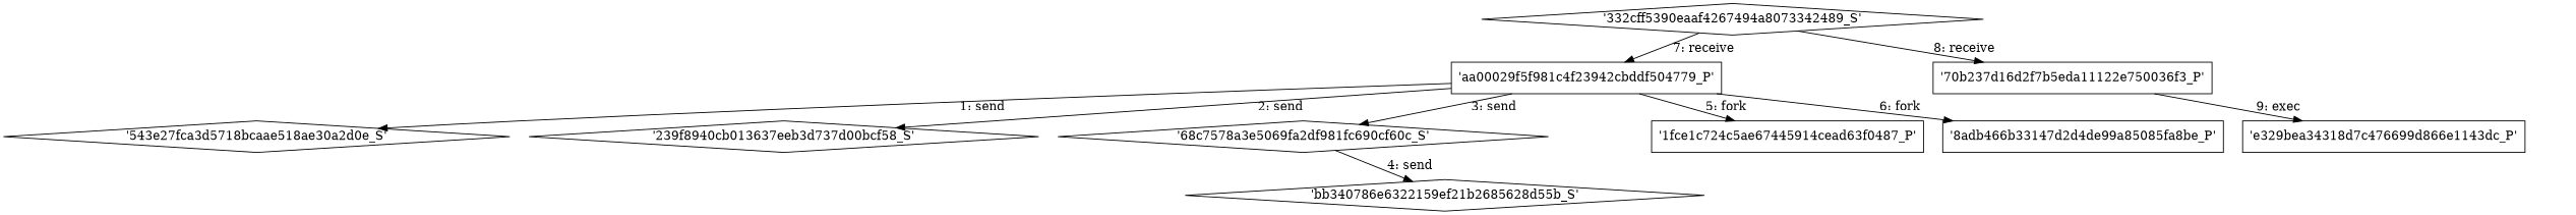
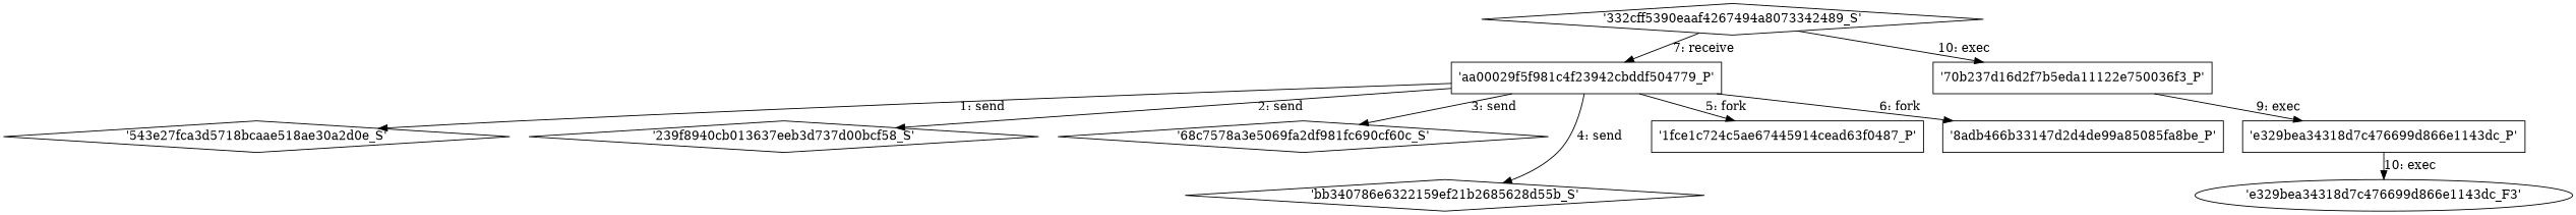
  digraph {
    engine=neato
    fixedsize=false
    fontsize=10
    nodesep=0.3
    rankdir=TB
    ranksep=0
    splines=true
    node [node_type=Process shape=box]
    "'aa00029f5f981c4f23942cbddf504779_P'"
    "'543e27fca3d5718bcaae518ae30a2d0e_S'" [node_type=Socket shape=diamond]
    "'239f8940cb013637eeb3d737d00bcf58_S'" [node_type=Socket shape=diamond]
    "'68c7578a3e5069fa2df981fc690cf60c_S'" [node_type=Socket shape=diamond]
    n5 [label="'bb340786e6322159ef21b2685628d55b_S'" node_type=Socket shape=diamond]
    n6 [label="'1fce1c724c5ae67445914cead63f0487_P'"]
    "'8adb466b33147d2d4de99a85085fa8be_P'"
    "'332cff5390eaaf4267494a8073342489_S'" [node_type=Socket shape=diamond]
    "'70b237d16d2f7b5eda11122e750036f3_P'"
    "'e329bea34318d7c476699d866e1143dc_P'"
+   "'e329bea34318d7c476699d866e1143dc_F3'" [node_type=File shape=ellipse]
    "'aa00029f5f981c4f23942cbddf504779_P'" -> "'543e27fca3d5718bcaae518ae30a2d0e_S'" [label="1: send"]
    "'aa00029f5f981c4f23942cbddf504779_P'" -> "'239f8940cb013637eeb3d737d00bcf58_S'" [label="2: send"]
    "'aa00029f5f981c4f23942cbddf504779_P'" -> "'68c7578a3e5069fa2df981fc690cf60c_S'" [label="3: send"]
-   "'68c7578a3e5069fa2df981fc690cf60c_S'" -> n5 [label="4: send"]
+   "'aa00029f5f981c4f23942cbddf504779_P'" -> n5 [label="4: send"]
    "'aa00029f5f981c4f23942cbddf504779_P'" -> n6 [label="5: fork"]
    "'aa00029f5f981c4f23942cbddf504779_P'" -> "'8adb466b33147d2d4de99a85085fa8be_P'" [label="6: fork"]
    "'332cff5390eaaf4267494a8073342489_S'" -> "'aa00029f5f981c4f23942cbddf504779_P'" [label="7: receive"]
-   "'332cff5390eaaf4267494a8073342489_S'" -> "'70b237d16d2f7b5eda11122e750036f3_P'" [label="8: receive"]
+   "'332cff5390eaaf4267494a8073342489_S'" -> "'70b237d16d2f7b5eda11122e750036f3_P'" [label="10: exec"]
    "'70b237d16d2f7b5eda11122e750036f3_P'" -> "'e329bea34318d7c476699d866e1143dc_P'" [label="9: exec"]
+   "'e329bea34318d7c476699d866e1143dc_P'" -> "'e329bea34318d7c476699d866e1143dc_F3'" [label="10: exec"]
  }
